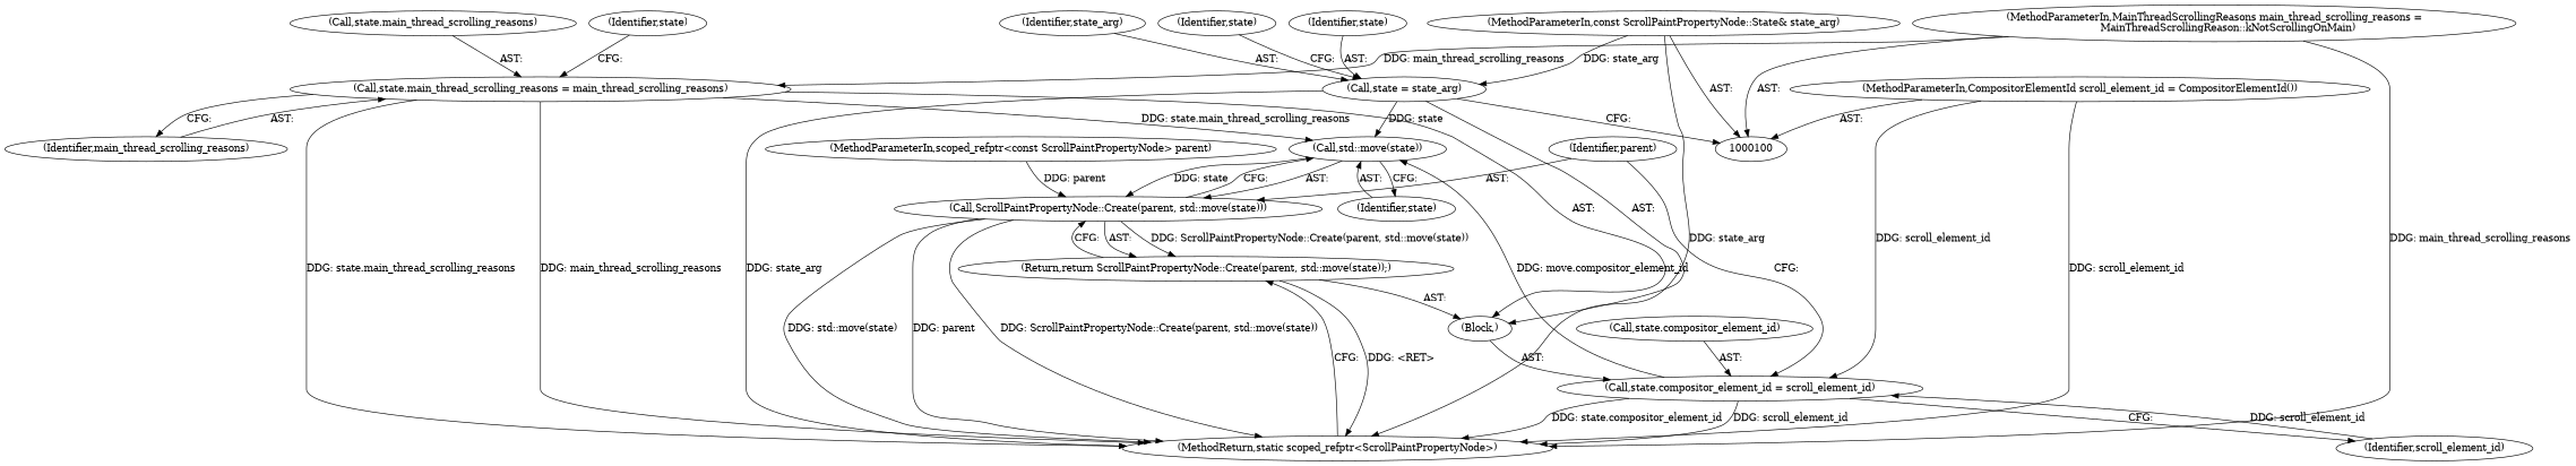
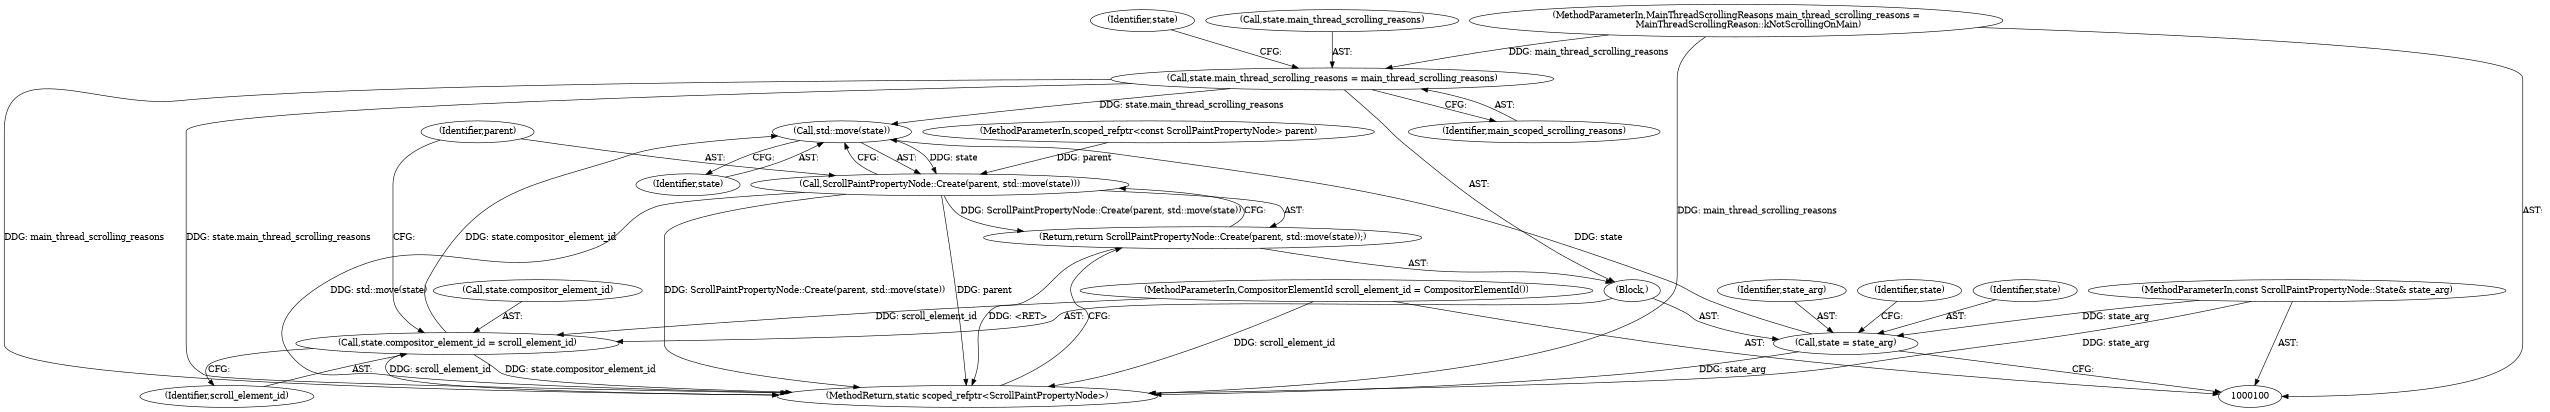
  digraph {
    n1 [label="(Call,std::move(state))"]
    n2 [label="(Call,ScrollPaintPropertyNode::Create(parent, std::move(state)))"]
    n3 [label="(Identifier,state)"]
    n4 [label="(MethodReturn,static scoped_refptr<ScrollPaintPropertyNode>)"]
    n5 [label="(Return,return ScrollPaintPropertyNode::Create(parent, std::move(state));)"]
    n6 [label="(Call,state = state_arg)"]
    n7 [label="(Block,)"]
    1000100
    n9 [label="(Identifier,state_arg)"]
    n10 [label="(Call,state.compositor_element_id = scroll_element_id)"]
    n11 [label="(MethodParameterIn,const ScrollPaintPropertyNode::State& state_arg)"]
    n12 [label="(Call,state.main_thread_scrolling_reasons = main_thread_scrolling_reasons)"]
-   n13 [label="(Identifier,main_thread_scrolling_reasons)"]
+   n13 [label="(Identifier,main_scoped_scrolling_reasons)"]
    n14 [label="(MethodParameterIn,MainThreadScrollingReasons main_thread_scrolling_reasons =\n         MainThreadScrollingReason::kNotScrollingOnMain)"]
    n15 [label="(Identifier,scroll_element_id)"]
    n16 [label="(MethodParameterIn,CompositorElementId scroll_element_id = CompositorElementId())"]
    n17 [label="(MethodParameterIn,scoped_refptr<const ScrollPaintPropertyNode> parent)"]
    n18 [label="(Identifier,state)"]
    n19 [label="(Identifier,state)"]
    n20 [label="(Identifier,parent)"]
    n21 [label="(Identifier,state)"]
    n22 [label="(Call,state.compositor_element_id)"]
    n23 [label="(Call,state.main_thread_scrolling_reasons)"]
    n1 -> n2 [label="AST: "]
    n1 -> n2 [label="DDG: state"]
    n1 -> n3 [label="CFG: "]
    n2 -> n1 [label="CFG: "]
    n2 -> n4 [label="DDG: std::move(state)"]
    n2 -> n4 [label="DDG: parent"]
    n2 -> n4 [label="DDG: ScrollPaintPropertyNode::Create(parent, std::move(state))"]
    n2 -> n5 [label="AST: "]
    n2 -> n5 [label="DDG: ScrollPaintPropertyNode::Create(parent, std::move(state))"]
    n3 -> n1 [label="AST: "]
    n4 -> n5 [label="CFG: "]
    n5 -> n2 [label="CFG: "]
    n5 -> n4 [label="DDG: <RET>"]
    n5 -> n7 [label="AST: "]
    n6 -> n1 [label="DDG: state"]
    n6 -> n4 [label="DDG: state_arg"]
-   n6 -> n7 [label="AST: "]
+   n7 -> n6 [label="AST: "]
    n6 -> 1000100 [label="CFG: "]
    n7 -> n10 [label="AST: "]
    n9 -> n6 [label="AST: "]
-   n10 -> n1 [label="DDG: move.compositor_element_id"]
+   n10 -> n1 [label="DDG: state.compositor_element_id"]
    n10 -> n4 [label="DDG: scroll_element_id"]
    n10 -> n4 [label="DDG: state.compositor_element_id"]
    n10 -> n15 [label="CFG: "]
    n11 -> n4 [label="DDG: state_arg"]
    n11 -> n6 [label="DDG: state_arg"]
    n11 -> 1000100 [label="AST: "]
    n12 -> n1 [label="DDG: state.main_thread_scrolling_reasons"]
    n12 -> n4 [label="DDG: main_thread_scrolling_reasons"]
    n12 -> n4 [label="DDG: state.main_thread_scrolling_reasons"]
    n12 -> n7 [label="AST: "]
    n12 -> n13 [label="CFG: "]
    n13 -> n12 [label="AST: "]
    n14 -> n4 [label="DDG: main_thread_scrolling_reasons"]
    n14 -> 1000100 [label="AST: "]
    n14 -> n12 [label="DDG: main_thread_scrolling_reasons"]
-   n15 -> n10 [label="DDG: scroll_element_id"]
+   n15 -> n10 [label="AST: "]
    n16 -> n4 [label="DDG: scroll_element_id"]
    n16 -> 1000100 [label="AST: "]
    n16 -> n10 [label="DDG: scroll_element_id"]
    n17 -> n2 [label="DDG: parent"]
    n18 -> n6 [label="CFG: "]
    n19 -> n12 [label="CFG: "]
    n20 -> n2 [label="AST: "]
    n20 -> n10 [label="CFG: "]
    n21 -> n6 [label="AST: "]
    n22 -> n10 [label="AST: "]
    n23 -> n12 [label="AST: "]
  }
